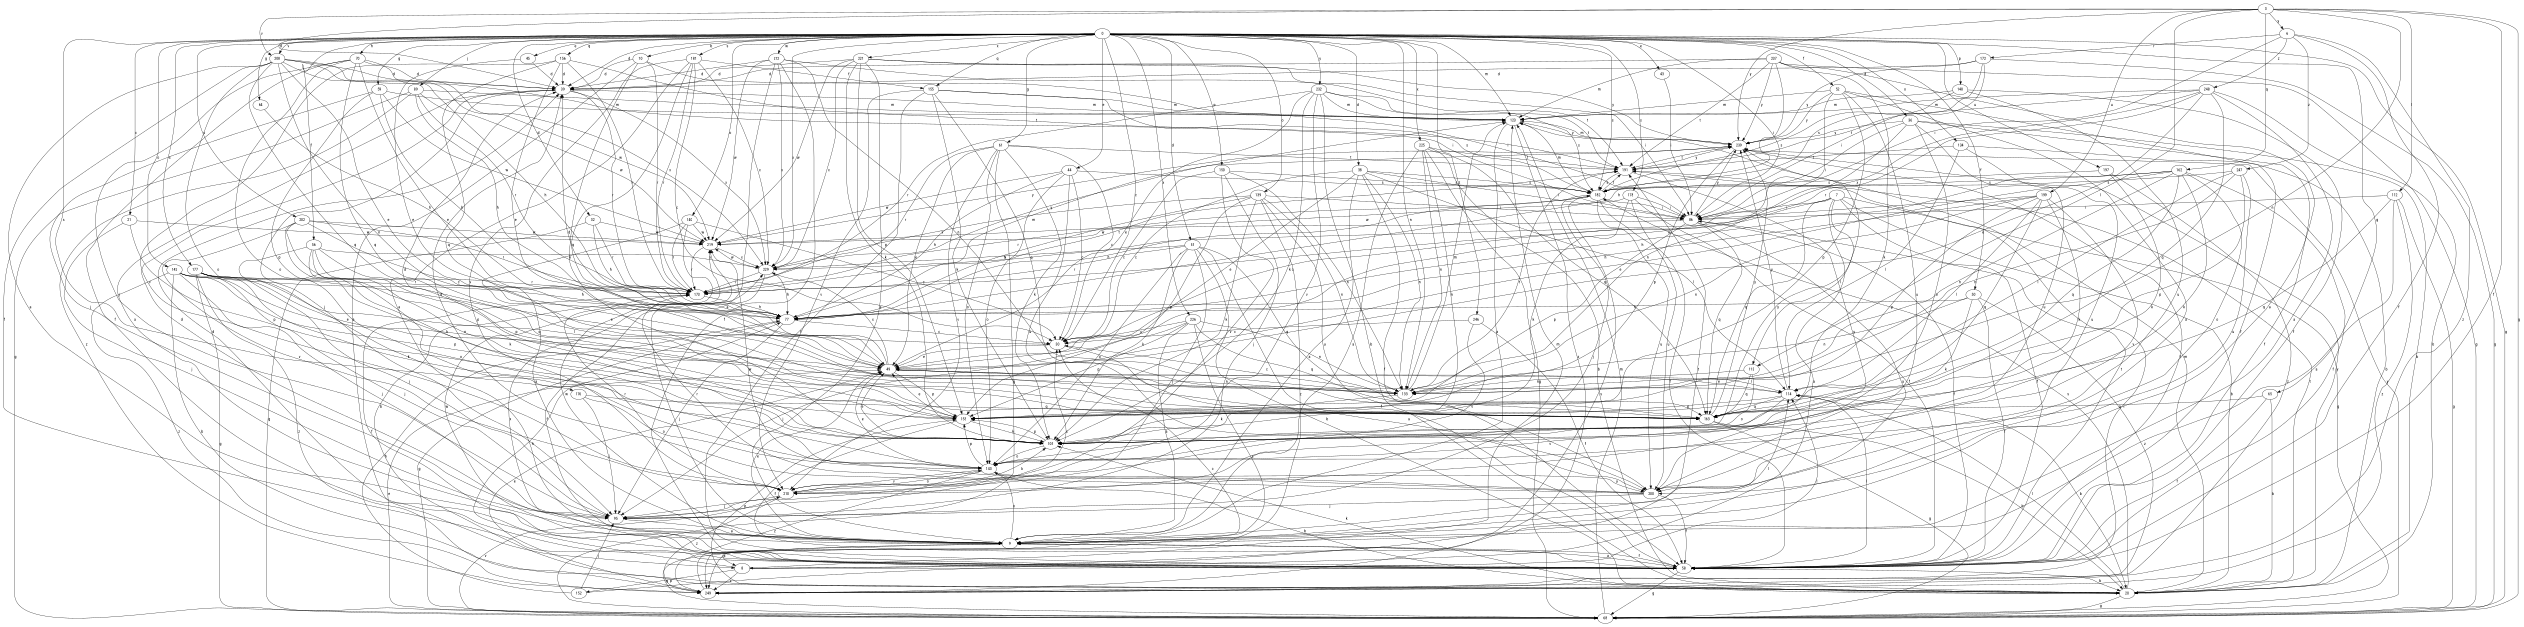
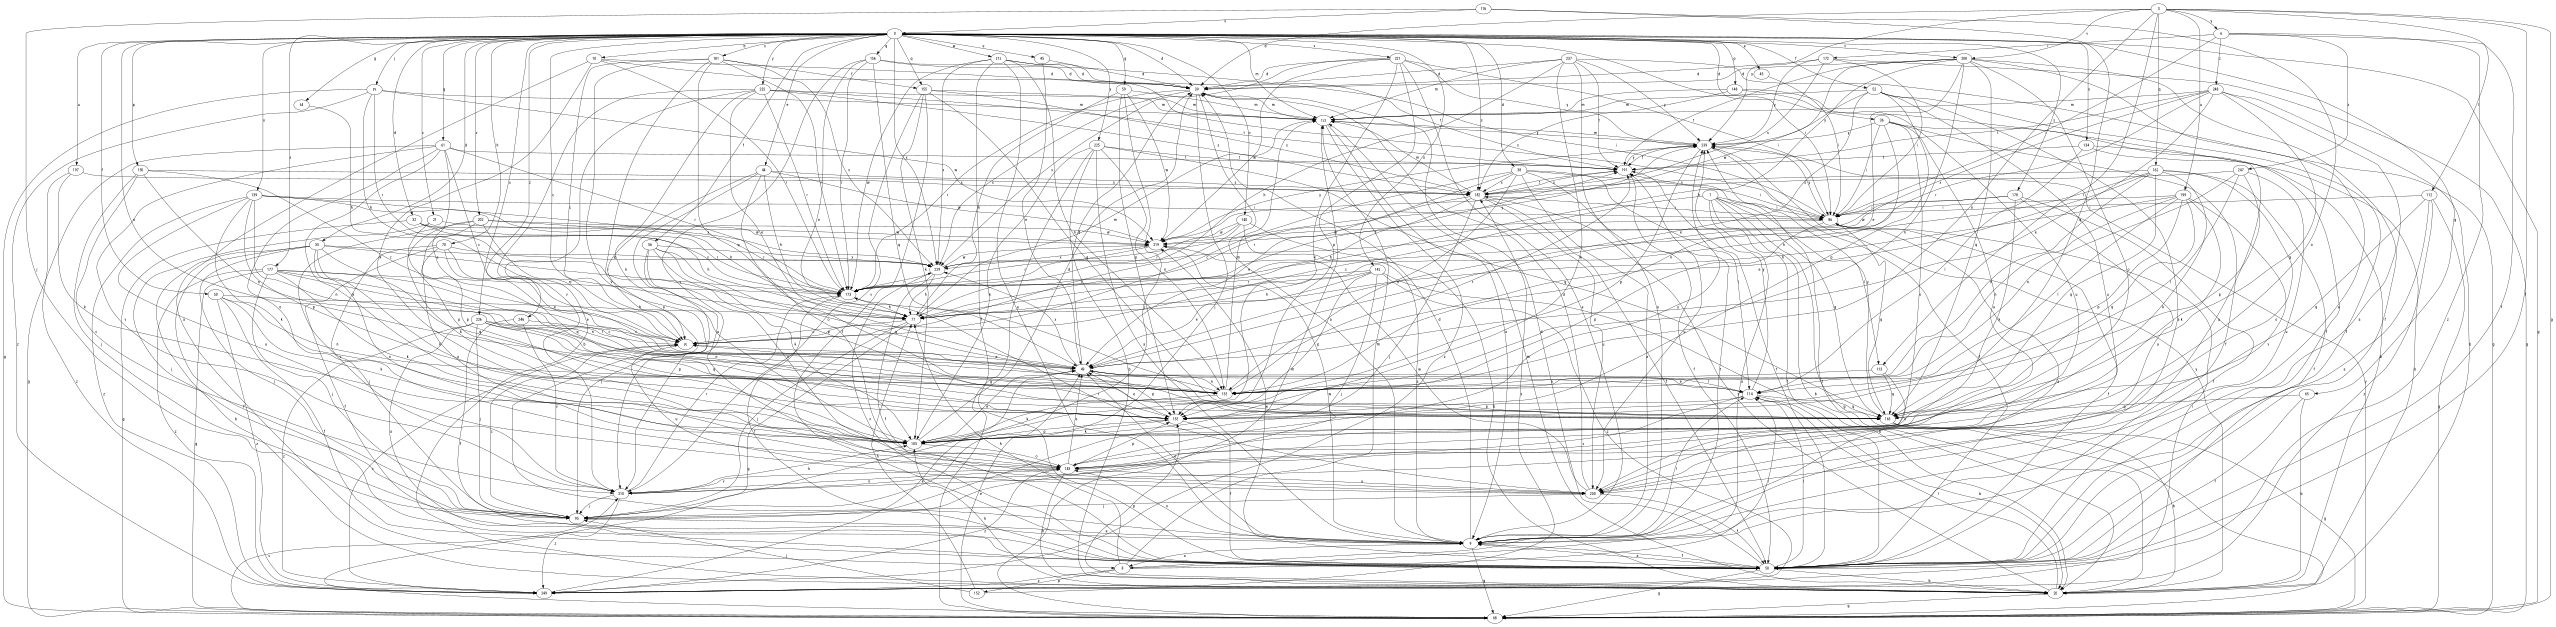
  strict digraph {
    fontname="Roboto Condensed"
    node [fontname="Roboto Condensed"]
    edge [fontname="Roboto Condensed"]
    0
    10
    21
    30
    32
    35
    36
    38
    39
    43
    44
    45
    50
    52
    56
    59
    61
    64
    65
    68
    70
    86
    89
    123
    133
    134
    139
    140
    142
    148
    150
    155
    156
    176
    177
    178
    181
    182
    197
    202
    208
    212
    221
    225
    226
    229
    232
    246
    8
    105
    173
    219
    153
    95
    49
    200
    77
    58
    20
    163
    143
    239
    114
    9
    249
    191
    210
    3
    112
    113
    162
    199
    6
    237
    172
    247
    248
    7
    152
    0 -> 10 [label=b]
    0 -> 21 [label=c]
    0 -> 30 [label=c]
    0 -> 32 [label=d]
    0 -> 35 [label=d]
    0 -> 36 [label=d]
    0 -> 38 [label=d]
    0 -> 39 [label=d]
    0 -> 43 [label=e]
    0 -> 44 [label=e]
    0 -> 45 [label=e]
    0 -> 50 [label=f]
    0 -> 52 [label=f]
    0 -> 56 [label=f]
    0 -> 59 [label=g]
    0 -> 61 [label=g]
    0 -> 64 [label=g]
    0 -> 65 [label=g]
    0 -> 68 [label=g]
    0 -> 70 [label=h]
    0 -> 86 [label=i]
    0 -> 89 [label=j]
    0 -> 123 [label=m]
    0 -> 133 [label=n]
    0 -> 134 [label=o]
    0 -> 139 [label=o]
    0 -> 140 [label=o]
    0 -> 142 [label=o]
    0 -> 148 [label=p]
    0 -> 150 [label=p]
    0 -> 155 [label=q]
    0 -> 156 [label=q]
-   0 -> 176 [label=s]
+   176 -> 0 [label=s]
    0 -> 177 [label=s]
    0 -> 178 [label=s]
    0 -> 181 [label=s]
    0 -> 182 [label=s]
    0 -> 197 [label=u]
    0 -> 202 [label=v]
    0 -> 208 [label=v]
    0 -> 212 [label=w]
    0 -> 221 [label=x]
    0 -> 225 [label=x]
    0 -> 226 [label=x]
    0 -> 229 [label=x]
    0 -> 232 [label=y]
    0 -> 246 [label=z]
    10 -> 39 [label=d]
    10 -> 86 [label=i]
    10 -> 8 [label=a]
    10 -> 105 [label=k]
    10 -> 173 [label=r]
    21 -> 219 [label=w]
    21 -> 153 [label=p]
    21 -> 95 [label=j]
    30 -> 49 [label=e]
    30 -> 200 [label=u]
    32 -> 68 [label=g]
    32 -> 173 [label=r]
    32 -> 219 [label=w]
    32 -> 77 [label=h]
    35 -> 229 [label=x]
    35 -> 105 [label=k]
    35 -> 173 [label=r]
    35 -> 95 [label=j]
    35 -> 58 [label=f]
    35 -> 20 [label=b]
    35 -> 163 [label=q]
    35 -> 143 [label=o]
    36 -> 86 [label=i]
    36 -> 133 [label=n]
    36 -> 200 [label=u]
    36 -> 58 [label=f]
    36 -> 20 [label=b]
    36 -> 143 [label=o]
    36 -> 239 [label=y]
    38 -> 30 [label=c]
    38 -> 86 [label=i]
    38 -> 133 [label=n]
    38 -> 182 [label=s]
    38 -> 49 [label=e]
    38 -> 58 [label=f]
    38 -> 114 [label=l]
    38 -> 9 [label=a]
    39 -> 123 [label=m]
    39 -> 229 [label=x]
    39 -> 173 [label=r]
    39 -> 95 [label=j]
    39 -> 9 [label=a]
    43 -> 86 [label=i]
    44 -> 30 [label=c]
    44 -> 182 [label=s]
    44 -> 219 [label=w]
    44 -> 200 [label=u]
    44 -> 77 [label=h]
    44 -> 143 [label=o]
    45 -> 39 [label=d]
    45 -> 49 [label=e]
    50 -> 133 [label=n]
    50 -> 105 [label=k]
    50 -> 77 [label=h]
    50 -> 58 [label=f]
    50 -> 249 [label=z]
    52 -> 123 [label=m]
    52 -> 153 [label=p]
    52 -> 49 [label=e]
    52 -> 200 [label=u]
    52 -> 58 [label=f]
    52 -> 239 [label=y]
    52 -> 9 [label=a]
    56 -> 229 [label=x]
    56 -> 105 [label=k]
    56 -> 153 [label=p]
    56 -> 95 [label=j]
    56 -> 163 [label=q]
    56 -> 143 [label=o]
    59 -> 123 [label=m]
    59 -> 219 [label=w]
    59 -> 153 [label=p]
    59 -> 95 [label=j]
    59 -> 77 [label=h]
    61 -> 30 [label=c]
    61 -> 68 [label=g]
    61 -> 105 [label=k]
    61 -> 173 [label=r]
    61 -> 49 [label=e]
    61 -> 143 [label=o]
    61 -> 191 [label=t]
    61 -> 210 [label=v]
    64 -> 77 [label=h]
    65 -> 58 [label=f]
    65 -> 20 [label=b]
    65 -> 163 [label=q]
    68 -> 123 [label=m]
    68 -> 49 [label=e]
    68 -> 239 [label=y]
    68 -> 210 [label=v]
-   70 -> 39 [label=d]
    70 -> 229 [label=x]
    70 -> 95 [label=j]
    70 -> 49 [label=e]
    70 -> 58 [label=f]
    70 -> 163 [label=q]
    70 -> 143 [label=o]
    86 -> 219 [label=w]
    86 -> 153 [label=p]
    86 -> 58 [label=f]
    86 -> 163 [label=q]
    86 -> 239 [label=y]
    86 -> 9 [label=a]
    89 -> 68 [label=g]
    89 -> 123 [label=m]
    89 -> 173 [label=r]
    89 -> 219 [label=w]
    89 -> 77 [label=h]
    89 -> 249 [label=z]
    123 -> 239 [label=y]
    123 -> 9 [label=a]
    123 -> 249 [label=z]
    133 -> 30 [label=c]
    133 -> 123 [label=m]
    133 -> 105 [label=k]
    133 -> 191 [label=t]
    134 -> 200 [label=u]
    134 -> 20 [label=b]
    134 -> 114 [label=l]
    134 -> 191 [label=t]
    139 -> 86 [label=i]
    139 -> 133 [label=n]
    139 -> 229 [label=x]
    139 -> 105 [label=k]
    139 -> 153 [label=p]
    139 -> 200 [label=u]
    139 -> 77 [label=h]
    139 -> 249 [label=z]
    140 -> 30 [label=c]
    140 -> 173 [label=r]
    140 -> 219 [label=w]
    140 -> 20 [label=b]
    140 -> 9 [label=a]
    142 -> 173 [label=r]
    142 -> 153 [label=p]
    142 -> 95 [label=j]
    142 -> 49 [label=e]
    142 -> 77 [label=h]
    142 -> 20 [label=b]
    142 -> 249 [label=z]
    148 -> 123 [label=m]
    148 -> 182 [label=s]
    148 -> 200 [label=u]
    148 -> 58 [label=f]
    150 -> 30 [label=c]
    150 -> 133 [label=n]
    150 -> 182 [label=s]
    150 -> 95 [label=j]
    150 -> 210 [label=v]
    155 -> 123 [label=m]
    155 -> 182 [label=s]
    155 -> 105 [label=k]
    155 -> 58 [label=f]
    155 -> 163 [label=q]
    155 -> 210 [label=v]
    156 -> 39 [label=d]
    156 -> 86 [label=i]
    156 -> 173 [label=r]
    156 -> 49 [label=e]
    156 -> 163 [label=q]
    156 -> 210 [label=v]
    176 -> 95 [label=j]
    176 -> 163 [label=q]
    176 -> 143 [label=o]
    177 -> 68 [label=g]
    177 -> 133 [label=n]
    177 -> 105 [label=k]
    177 -> 173 [label=r]
    177 -> 95 [label=j]
    177 -> 49 [label=e]
    177 -> 114 [label=l]
    177 -> 249 [label=z]
    178 -> 86 [label=i]
    178 -> 105 [label=k]
    178 -> 219 [label=w]
    178 -> 200 [label=u]
    178 -> 58 [label=f]
    181 -> 30 [label=c]
    181 -> 155 [label=f]
    181 -> 229 [label=x]
    181 -> 173 [label=r]
    181 -> 163 [label=q]
    181 -> 9 [label=a]
    181 -> 210 [label=v]
    182 -> 86 [label=i]
    182 -> 123 [label=m]
    182 -> 173 [label=r]
    182 -> 95 [label=j]
    182 -> 200 [label=u]
    182 -> 77 [label=h]
    182 -> 58 [label=f]
    182 -> 191 [label=t]
    197 -> 182 [label=s]
    197 -> 105 [label=k]
    197 -> 249 [label=z]
    202 -> 30 [label=c]
    202 -> 105 [label=k]
    202 -> 173 [label=r]
    202 -> 219 [label=w]
    202 -> 153 [label=p]
    202 -> 210 [label=v]
    208 -> 39 [label=d]
    208 -> 133 [label=n]
    208 -> 219 [label=w]
    208 -> 49 [label=e]
    208 -> 77 [label=h]
    208 -> 58 [label=f]
    208 -> 163 [label=q]
    208 -> 143 [label=o]
    208 -> 9 [label=a]
    208 -> 191 [label=t]
    212 -> 39 [label=d]
    212 -> 133 [label=n]
    212 -> 229 [label=x]
-   212 -> 219 [label=w]
+   212 -> 173 [label=w]
    212 -> 58 [label=f]
    212 -> 9 [label=a]
    212 -> 191 [label=t]
    221 -> 39 [label=d]
    221 -> 86 [label=i]
    221 -> 229 [label=x]
    221 -> 105 [label=k]
    221 -> 219 [label=w]
    221 -> 153 [label=p]
    221 -> 239 [label=y]
    221 -> 9 [label=a]
    225 -> 68 [label=g]
    225 -> 133 [label=n]
    225 -> 105 [label=k]
    225 -> 20 [label=b]
    225 -> 163 [label=q]
    225 -> 9 [label=a]
    225 -> 191 [label=t]
    226 -> 30 [label=c]
    226 -> 133 [label=n]
    226 -> 153 [label=p]
    226 -> 95 [label=j]
    226 -> 163 [label=q]
    226 -> 9 [label=a]
    226 -> 249 [label=z]
    229 -> 173 [label=r]
    229 -> 219 [label=w]
    229 -> 77 [label=h]
    229 -> 58 [label=f]
    229 -> 239 [label=y]
    232 -> 123 [label=m]
    232 -> 182 [label=s]
    232 -> 105 [label=k]
    232 -> 173 [label=r]
    232 -> 49 [label=e]
    232 -> 20 [label=b]
    232 -> 191 [label=t]
    232 -> 210 [label=v]
    246 -> 30 [label=c]
    246 -> 58 [label=f]
    246 -> 210 [label=v]
    8 -> 123 [label=m]
    8 -> 77 [label=h]
    8 -> 114 [label=l]
    8 -> 249 [label=z]
    8 -> 191 [label=t]
    8 -> 152 [label=p]
    105 -> 39 [label=d]
    105 -> 153 [label=p]
    105 -> 49 [label=e]
    105 -> 143 [label=o]
    173 -> 77 [label=h]
    173 -> 58 [label=f]
    173 -> 191 [label=t]
    219 -> 229 [label=x]
    219 -> 173 [label=r]
    219 -> 239 [label=y]
    153 -> 105 [label=k]
    153 -> 49 [label=e]
    153 -> 58 [label=f]
    95 -> 30 [label=c]
    95 -> 9 [label=a]
    49 -> 39 [label=d]
    49 -> 133 [label=n]
    49 -> 229 [label=x]
    49 -> 153 [label=p]
    49 -> 114 [label=l]
    200 -> 39 [label=d]
    200 -> 173 [label=r]
    200 -> 219 [label=w]
    200 -> 95 [label=j]
    200 -> 58 [label=f]
    77 -> 30 [label=c]
    77 -> 68 [label=g]
    77 -> 123 [label=m]
    77 -> 95 [label=j]
    58 -> 39 [label=d]
    58 -> 68 [label=g]
    58 -> 229 [label=x]
    58 -> 219 [label=w]
    58 -> 20 [label=b]
    58 -> 114 [label=l]
    58 -> 9 [label=a]
    58 -> 191 [label=t]
    20 -> 68 [label=g]
    20 -> 123 [label=m]
    20 -> 182 [label=s]
    20 -> 105 [label=k]
    20 -> 153 [label=p]
    20 -> 239 [label=y]
    20 -> 114 [label=l]
    20 -> 191 [label=t]
    163 -> 68 [label=g]
    163 -> 20 [label=b]
    163 -> 239 [label=y]
    143 -> 153 [label=p]
    143 -> 49 [label=e]
    143 -> 200 [label=u]
    143 -> 20 [label=b]
    143 -> 239 [label=y]
    143 -> 249 [label=z]
    143 -> 210 [label=v]
    239 -> 123 [label=m]
    239 -> 153 [label=p]
    239 -> 58 [label=f]
    239 -> 191 [label=t]
    114 -> 153 [label=p]
    114 -> 49 [label=e]
    114 -> 20 [label=b]
    114 -> 163 [label=q]
    114 -> 239 [label=y]
    114 -> 210 [label=v]
    9 -> 39 [label=d]
    9 -> 68 [label=g]
    9 -> 8 [label=a]
    9 -> 219 [label=w]
    9 -> 49 [label=e]
    9 -> 58 [label=f]
    9 -> 143 [label=o]
    9 -> 114 [label=l]
    249 -> 30 [label=c]
    249 -> 86 [label=i]
    249 -> 49 [label=e]
    191 -> 182 [label=s]
    191 -> 200 [label=u]
    191 -> 239 [label=y]
    210 -> 105 [label=k]
    210 -> 173 [label=r]
    210 -> 95 [label=j]
    210 -> 143 [label=o]
    210 -> 249 [label=z]
    3 -> 39 [label=d]
    3 -> 68 [label=g]
    3 -> 133 [label=n]
    3 -> 208 [label=v]
    3 -> 58 [label=f]
    3 -> 239 [label=y]
    3 -> 112 [label=l]
    3 -> 113 [label=l]
    3 -> 162 [label=q]
    3 -> 199 [label=u]
    3 -> 6 [label=y]
    112 -> 68 [label=g]
    112 -> 86 [label=i]
    112 -> 163 [label=q]
    112 -> 9 [label=a]
    112 -> 249 [label=z]
    113 -> 133 [label=n]
    113 -> 163 [label=q]
    113 -> 143 [label=o]
    162 -> 133 [label=n]
    162 -> 182 [label=s]
    162 -> 105 [label=k]
    162 -> 49 [label=e]
    162 -> 77 [label=h]
    162 -> 58 [label=f]
    162 -> 163 [label=q]
    162 -> 143 [label=o]
    199 -> 86 [label=i]
    199 -> 133 [label=n]
    199 -> 105 [label=k]
    199 -> 153 [label=p]
    199 -> 77 [label=h]
    199 -> 163 [label=q]
    199 -> 114 [label=l]
    199 -> 210 [label=v]
    6 -> 86 [label=i]
    6 -> 58 [label=f]
    6 -> 249 [label=z]
    6 -> 172 [label=r]
    6 -> 247 [label=z]
    6 -> 248 [label=z]
    237 -> 39 [label=d]
    237 -> 68 [label=g]
    237 -> 123 [label=m]
    237 -> 105 [label=k]
    237 -> 77 [label=h]
    237 -> 239 [label=y]
    237 -> 9 [label=a]
    237 -> 191 [label=t]
    172 -> 39 [label=d]
    172 -> 68 [label=g]
    172 -> 86 [label=i]
    172 -> 182 [label=s]
    172 -> 239 [label=y]
    247 -> 133 [label=n]
    247 -> 182 [label=s]
    247 -> 153 [label=p]
    247 -> 200 [label=u]
    247 -> 114 [label=l]
    248 -> 123 [label=m]
    248 -> 229 [label=x]
    248 -> 173 [label=r]
    248 -> 49 [label=e]
    248 -> 20 [label=b]
    248 -> 163 [label=q]
    248 -> 9 [label=a]
    248 -> 191 [label=t]
    7 -> 30 [label=c]
    7 -> 68 [label=g]
    7 -> 86 [label=i]
    7 -> 8 [label=a]
    7 -> 58 [label=f]
    7 -> 20 [label=b]
    7 -> 163 [label=q]
    7 -> 113 [label=l]
    152 -> 182 [label=s]
    152 -> 95 [label=j]
    152 -> 77 [label=h]
  }
